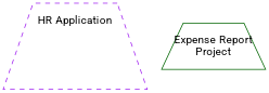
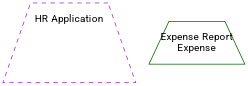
  digraph {
    node [fixedsize=true fontname="Roboto,Helvetica Neue,Arial,sans-serif" margin=0.1 shape=trapezium]
    n1 [fontcolor=black height=1.5 label="HR Application" labelloc=t style=dashed width=2.5 color=purple]
-   n2 [height=0.8 label="Expense Report\nProject" width=1.8 color=darkgreen]
+   n2 [height=0.8 label="Expense Report\nExpense" width=1.8 color=darkgreen]
  }
